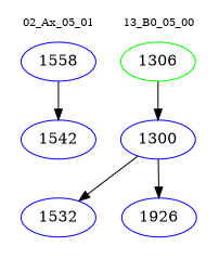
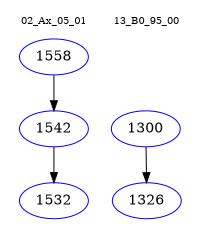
  digraph {
    node [color=blue]
    edge [color=black]
    n1 [label=1558]
    n2 [label=1542]
    n3 [label=1532]
-   n4 [color=green label=1306]
    n5 [label=1300]
-   n6 [label=1926]
+   n6 [label=1326]
    subgraph cluster_1 {
      color=white
      fontsize=10
      label="02_Ax_05_01"
      n1
      n2
      n3
    }
    subgraph cluster_2 {
      color=white
      fontsize=10
-     label="13_B0_05_00"
-     n4
+     label="13_B0_95_00"
      n5
      n6
    }
    n1 -> n2
-   n5 -> n3
-   n4 -> n5
+   n2 -> n3
    n5 -> n6
  }
